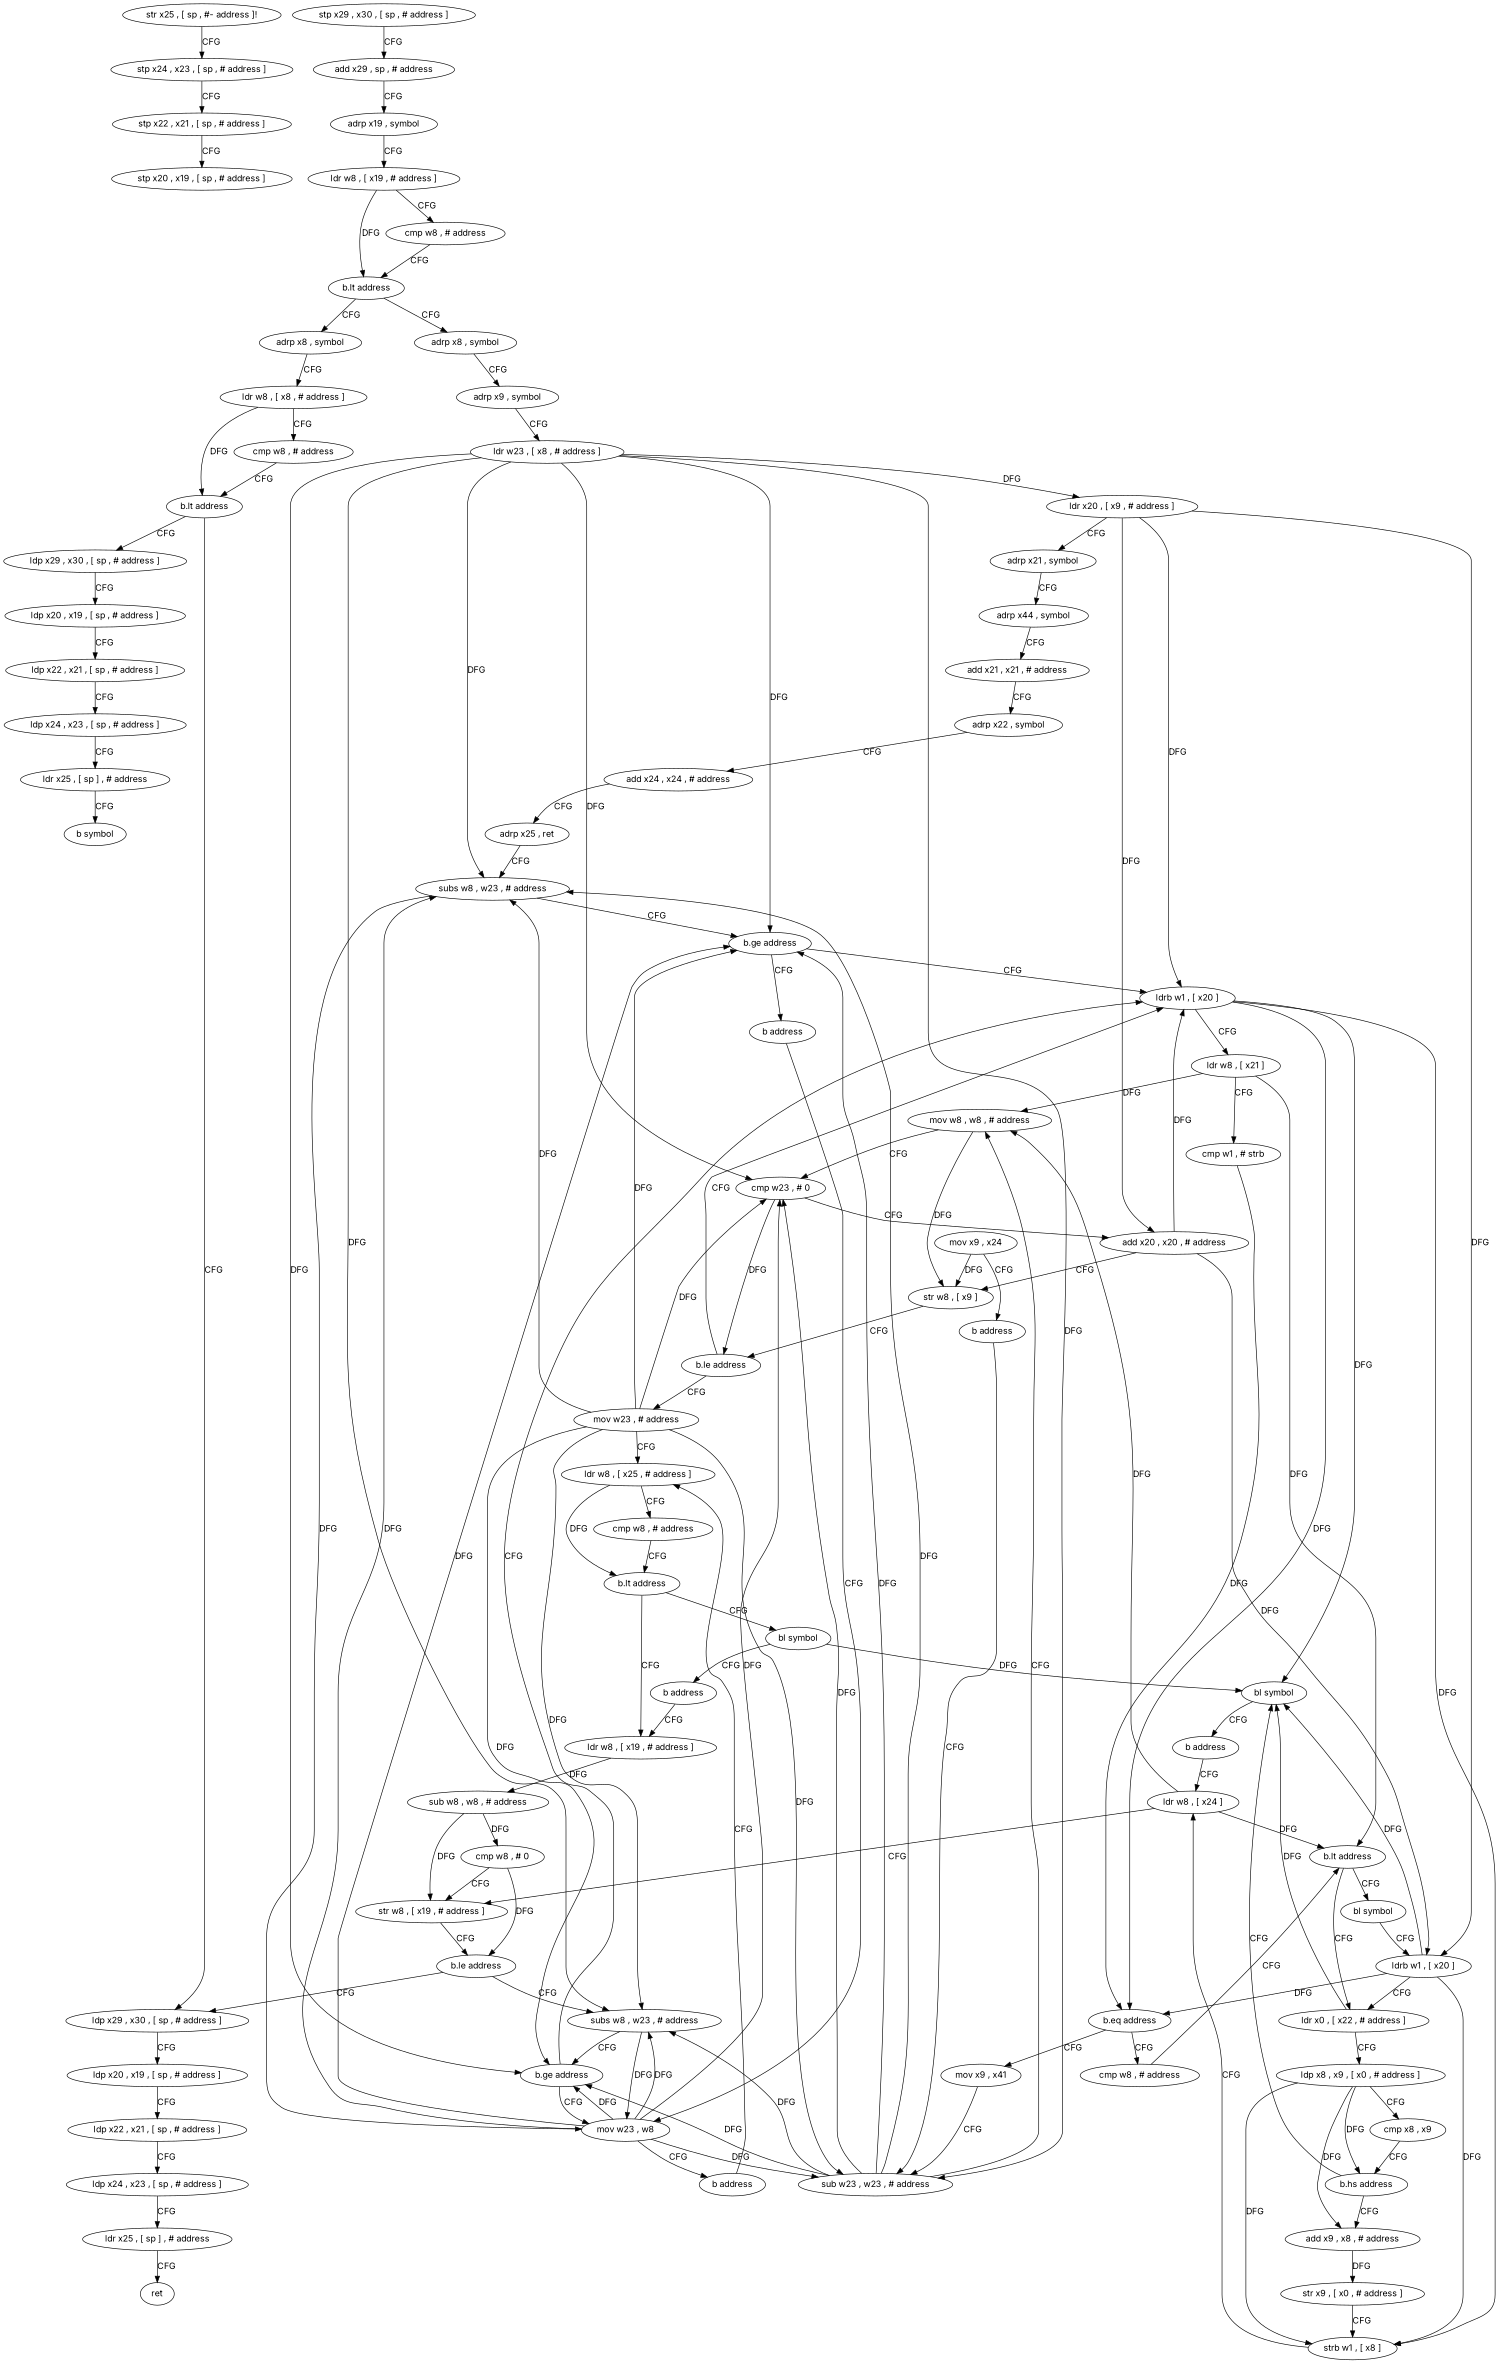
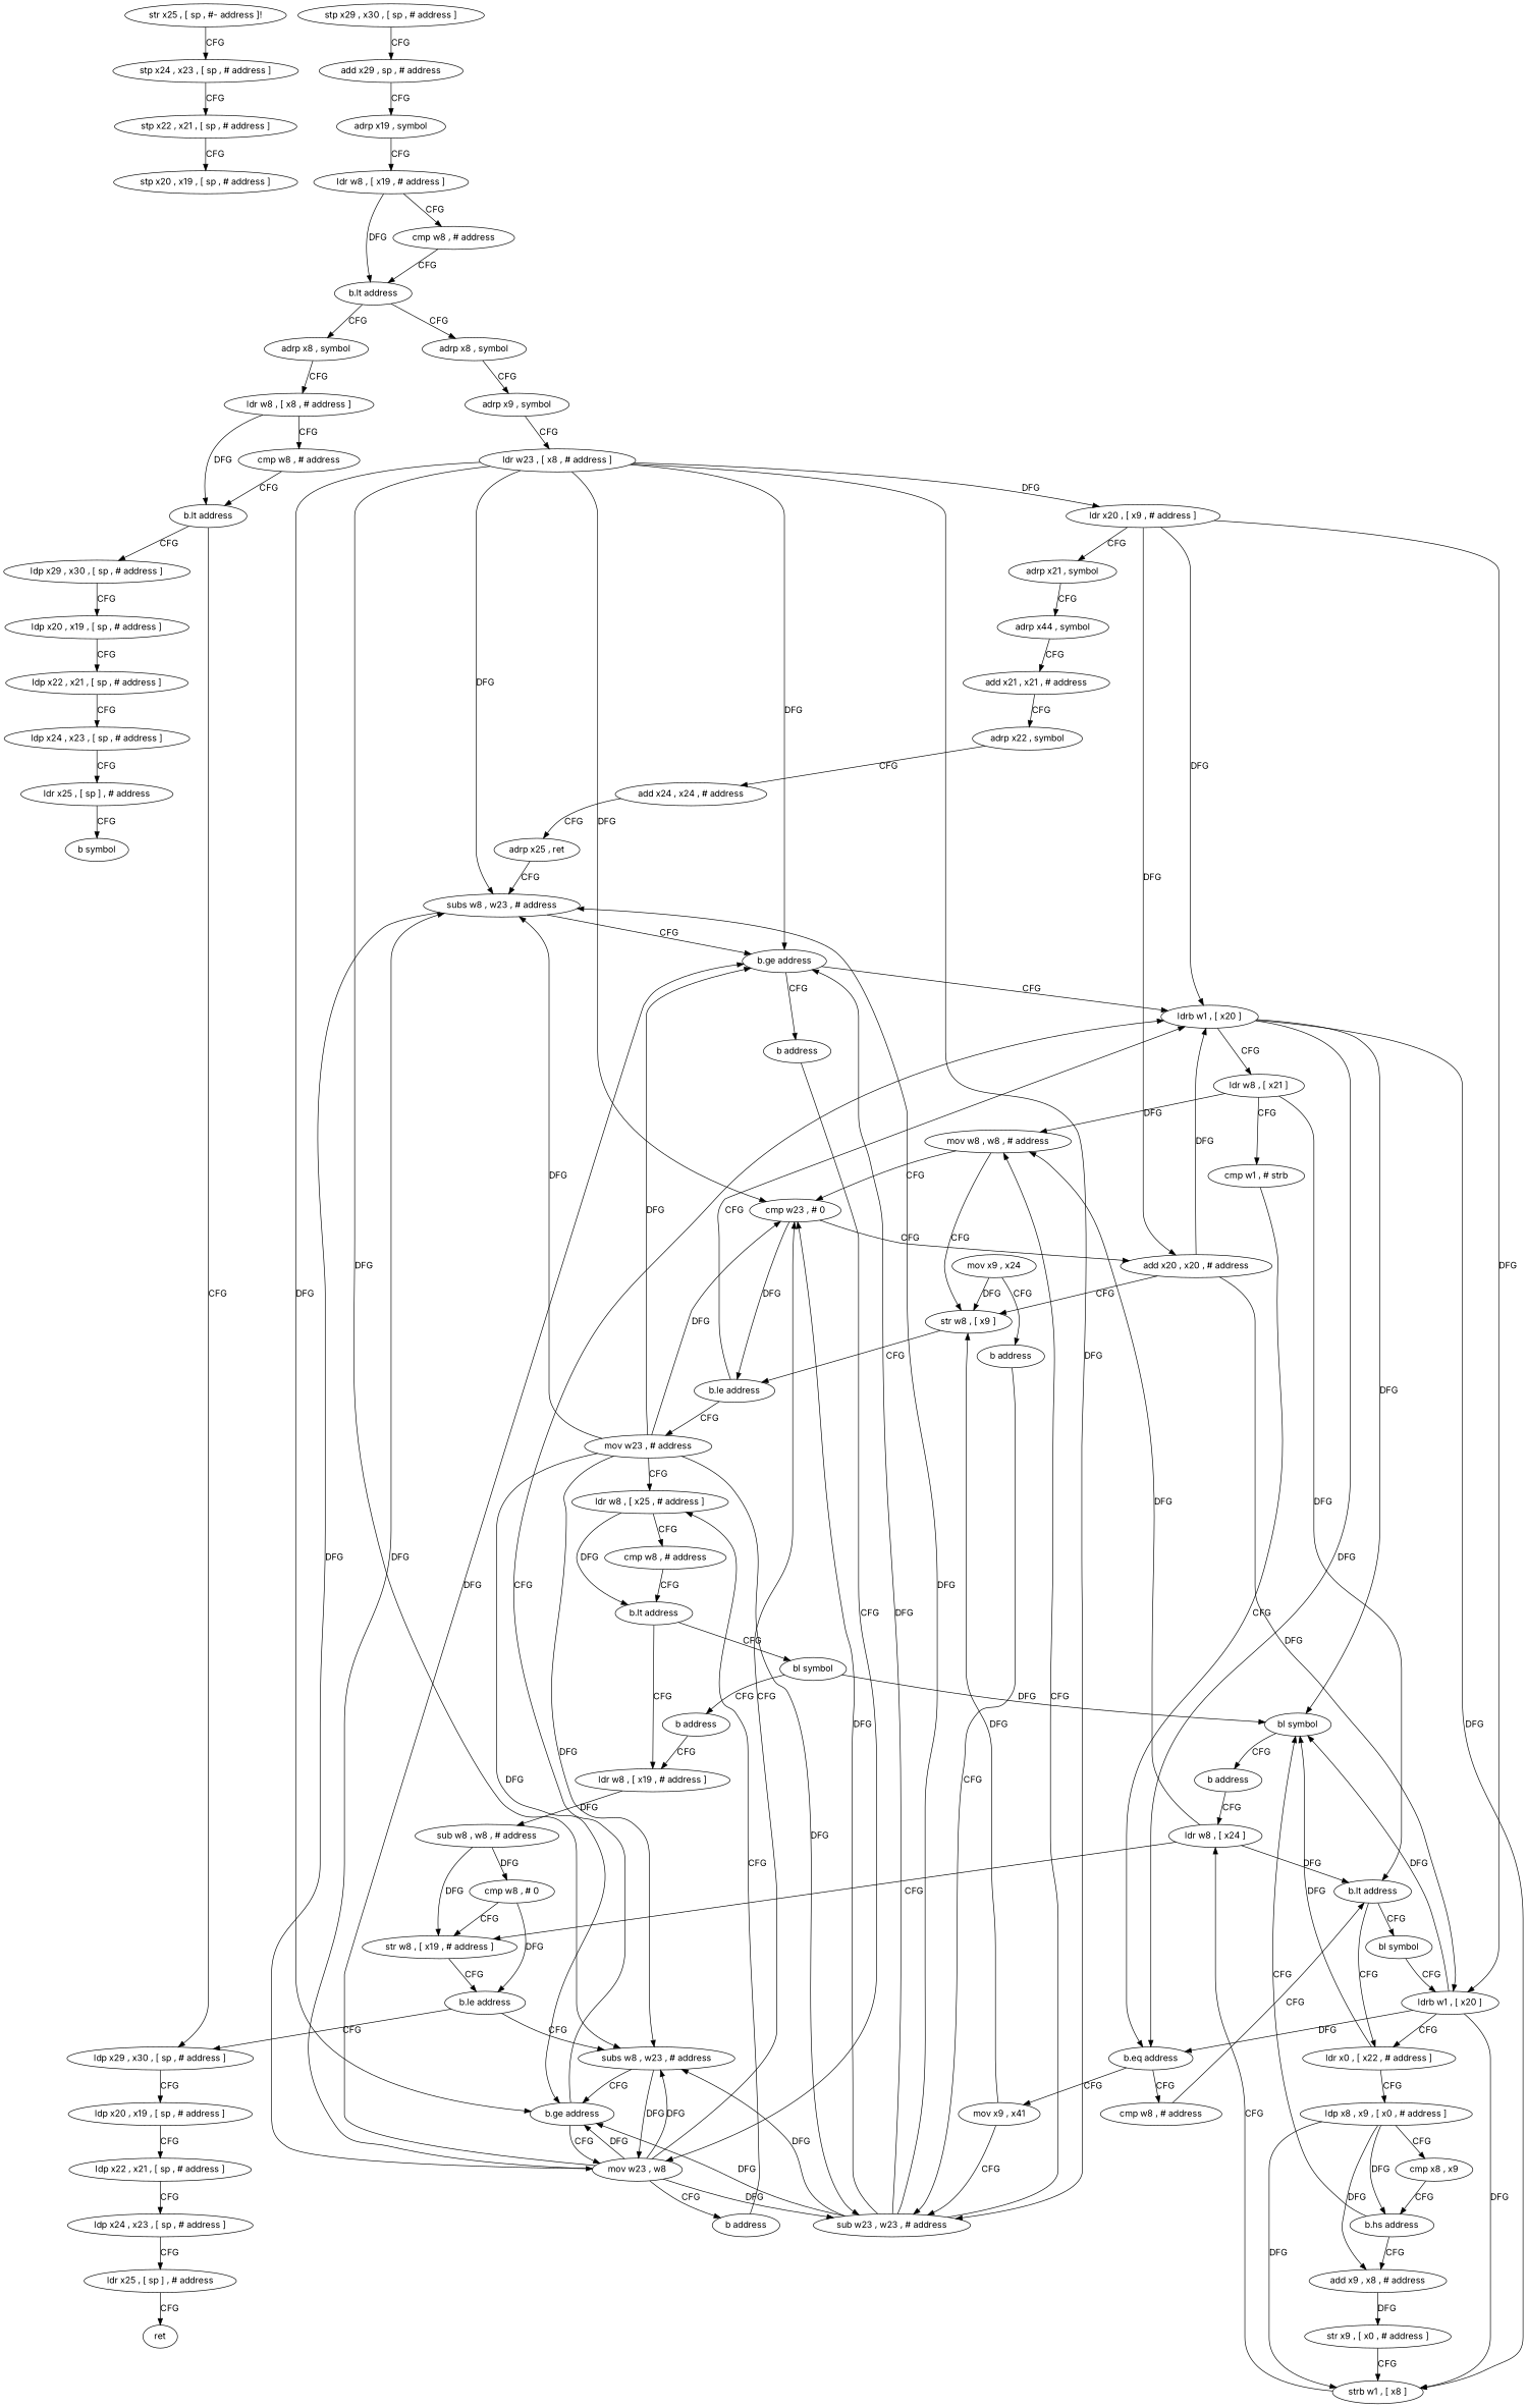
  digraph {
    fontname=Inter
    node [fontname=Inter]
    edge [fontname=Inter]
    n1 [label="str x25 , [ sp , #- address ]!"]
    n2 [label="stp x24 , x23 , [ sp , # address ]"]
    n3 [label="stp x22 , x21 , [ sp , # address ]"]
    n4 [label="stp x20 , x19 , [ sp , # address ]"]
    n5 [label="stp x29 , x30 , [ sp , # address ]"]
    n6 [label="add x29 , sp , # address"]
    n7 [label="adrp x19 , symbol"]
    n8 [label="ldr w8 , [ x19 , # address ]"]
    n9 [label="cmp w8 , # address"]
    n10 [label="b.lt address"]
    n11 [label="adrp x8 , symbol"]
    n12 [label="adrp x8 , symbol"]
    n13 [label="ldr w8 , [ x8 , # address ]"]
    n14 [label="adrp x9 , symbol"]
    n15 [label="cmp w8 , # address"]
    n16 [label="b.lt address"]
    n17 [label="ldr w23 , [ x8 , # address ]"]
    n18 [label="ldp x29 , x30 , [ sp , # address ]"]
    n19 [label="ldp x29 , x30 , [ sp , # address ]"]
    n20 [label="ldp x20 , x19 , [ sp , # address ]"]
    n21 [label="ldp x20 , x19 , [ sp , # address ]"]
    n22 [label="ldp x22 , x21 , [ sp , # address ]"]
    n23 [label="ldp x22 , x21 , [ sp , # address ]"]
    n24 [label="ldr x20 , [ x9 , # address ]"]
    n25 [label="subs w8 , w23 , # address"]
    n26 [label="b.ge address"]
    n27 [label="sub w23 , w23 , # address"]
    n28 [label="subs w8 , w23 , # address"]
    n29 [label="b.ge address"]
    n30 [label="cmp w23 , # 0"]
    n31 [label="adrp x21 , symbol"]
    n32 [label="ldrb w1 , [ x20 ]"]
    n33 [label="ldrb w1 , [ x20 ]"]
    n34 [label="add x20 , x20 , # address"]
    n35 [label="mov w23 , w8"]
    n36 [label="b address"]
    n37 [label="mov w8 , w8 , # address"]
    n38 [label="b.le address"]
    n39 [label="adrp x44 , symbol"]
    n40 [label="ldr w8 , [ x21 ]"]
    n41 [label="b.eq address"]
    n42 [label="bl symbol"]
    n43 [label="strb w1 , [ x8 ]"]
    n44 [label="ldr x0 , [ x22 , # address ]"]
    n45 [label="str w8 , [ x9 ]"]
    n46 [label="add x21 , x21 , # address"]
    n47 [label="adrp x22 , symbol"]
    n48 [label="add x24 , x24 , # address"]
    n49 [label="adrp x25 , ret"]
    n50 [label="b address"]
    n51 [label="cmp w1 , # strb"]
    n52 [label="b.lt address"]
    n53 [label="mov x9 , x41"]
    n54 [label="cmp w8 , # address"]
    n55 [label="b address"]
    n56 [label="ldr w8 , [ x24 ]"]
    n57 [label="ldp x24 , x23 , [ sp , # address ]"]
    n58 [label="ldr x25 , [ sp ] , # address"]
    n59 [label=ret]
    n60 [label="ldp x24 , x23 , [ sp , # address ]"]
    n61 [label="ldr x25 , [ sp ] , # address"]
    n62 [label="b symbol"]
    n63 [label="bl symbol"]
    n64 [label="ldr w8 , [ x25 , # address ]"]
    n65 [label="ldp x8 , x9 , [ x0 , # address ]"]
    n66 [label="cmp x8 , x9"]
    n67 [label="b.hs address"]
    n68 [label="add x9 , x8 , # address"]
    n69 [label="cmp w8 , # address"]
    n70 [label="b.lt address"]
    n71 [label="ldr w8 , [ x19 , # address ]"]
    n72 [label="bl symbol"]
    n73 [label="mov w23 , # address"]
    n74 [label="str x9 , [ x0 , # address ]"]
    n75 [label="sub w8 , w8 , # address"]
    n76 [label="b address"]
    n77 [label="cmp w8 , # 0"]
    n78 [label="str w8 , [ x19 , # address ]"]
    n79 [label="b.le address"]
    n80 [label="mov x9 , x24"]
    n81 [label="b address"]
    n1 -> n2 [label=CFG]
    n2 -> n3 [label=CFG]
    n3 -> n4 [label=CFG]
    n5 -> n6 [label=CFG]
    n6 -> n7 [label=CFG]
    n7 -> n8 [label=CFG]
    n8 -> n9 [label=CFG]
    n8 -> n10 [label=DFG]
    n9 -> n10 [label=CFG]
    n10 -> n11 [label=CFG]
    n10 -> n12 [label=CFG]
    n11 -> n13 [label=CFG]
    n12 -> n14 [label=CFG]
    n13 -> n15 [label=CFG]
    n13 -> n16 [label=DFG]
    n14 -> n17 [label=CFG]
    n15 -> n16 [label=CFG]
    n16 -> n18 [label=CFG]
    n16 -> n19 [label=CFG]
    n17 -> n24 [label=DFG]
    n17 -> n25 [label=DFG]
    n17 -> n26 [label=DFG]
    n17 -> n27 [label=DFG]
    n17 -> n28 [label=DFG]
    n17 -> n29 [label=DFG]
    n17 -> n30 [label=DFG]
    n18 -> n20 [label=CFG]
    n19 -> n21 [label=CFG]
    n20 -> n22 [label=CFG]
    n21 -> n23 [label=CFG]
    n22 -> n57 [label=CFG]
    n23 -> n60 [label=CFG]
    n24 -> n31 [label=CFG]
    n24 -> n32 [label=DFG]
    n24 -> n33 [label=DFG]
    n24 -> n34 [label=DFG]
    n25 -> n26 [label=CFG]
    n25 -> n35 [label=DFG]
    n26 -> n32 [label=CFG]
    n26 -> n36 [label=CFG]
    n27 -> n25 [label=DFG]
    n27 -> n26 [label=DFG]
    n27 -> n28 [label=DFG]
    n27 -> n29 [label=DFG]
    n27 -> n30 [label=DFG]
    n27 -> n37 [label=CFG]
    n28 -> n29 [label=CFG]
    n28 -> n35 [label=DFG]
    n29 -> n32 [label=CFG]
    n29 -> n35 [label=CFG]
    n30 -> n34 [label=CFG]
    n30 -> n38 [label=DFG]
    n31 -> n39 [label=CFG]
    n32 -> n40 [label=CFG]
    n32 -> n41 [label=DFG]
    n32 -> n42 [label=DFG]
    n32 -> n43 [label=DFG]
    n33 -> n41 [label=DFG]
    n33 -> n42 [label=DFG]
    n33 -> n43 [label=DFG]
    n33 -> n44 [label=CFG]
    n34 -> n32 [label=DFG]
    n34 -> n33 [label=DFG]
    n34 -> n45 [label=CFG]
    n35 -> n25 [label=DFG]
    n35 -> n26 [label=DFG]
    n35 -> n27 [label=DFG]
    n35 -> n28 [label=DFG]
    n35 -> n29 [label=DFG]
-   n35 -> n30 [label=DFG]
+   n35 -> n30 [label=CFG]
    n35 -> n50 [label=CFG]
    n36 -> n35 [label=CFG]
    n37 -> n30 [label=CFG]
-   n37 -> n45 [label=DFG]
+   n37 -> n45 [label=CFG]
    n38 -> n32 [label=CFG]
    n38 -> n73 [label=CFG]
    n39 -> n46 [label=CFG]
    n40 -> n37 [label=DFG]
    n40 -> n51 [label=CFG]
    n40 -> n52 [label=DFG]
    n41 -> n53 [label=CFG]
    n41 -> n54 [label=CFG]
    n42 -> n55 [label=CFG]
    n43 -> n56 [label=CFG]
    n44 -> n42 [label=DFG]
    n44 -> n65 [label=CFG]
    n45 -> n38 [label=CFG]
    n46 -> n47 [label=CFG]
    n47 -> n48 [label=CFG]
    n48 -> n49 [label=CFG]
    n49 -> n25 [label=CFG]
    n50 -> n64 [label=CFG]
-   n51 -> n41 [label=DFG]
+   n51 -> n41 [label=CFG]
    n52 -> n44 [label=CFG]
    n52 -> n63 [label=CFG]
    n53 -> n27 [label=CFG]
+   n53 -> n45 [label=DFG]
    n54 -> n52 [label=CFG]
    n55 -> n56 [label=CFG]
    n56 -> n37 [label=DFG]
    n56 -> n52 [label=DFG]
    n56 -> n78 [label=CFG]
    n57 -> n58 [label=CFG]
    n58 -> n59 [label=CFG]
    n60 -> n61 [label=CFG]
    n61 -> n62 [label=CFG]
    n63 -> n33 [label=CFG]
    n64 -> n69 [label=CFG]
    n64 -> n70 [label=DFG]
    n65 -> n43 [label=DFG]
    n65 -> n66 [label=CFG]
    n65 -> n67 [label=DFG]
    n65 -> n68 [label=DFG]
    n66 -> n67 [label=CFG]
    n67 -> n42 [label=CFG]
    n67 -> n68 [label=CFG]
    n68 -> n74 [label=DFG]
    n69 -> n70 [label=CFG]
    n70 -> n71 [label=CFG]
    n70 -> n72 [label=CFG]
    n71 -> n75 [label=DFG]
    n72 -> n42 [label=DFG]
    n72 -> n76 [label=CFG]
    n73 -> n25 [label=DFG]
    n73 -> n26 [label=DFG]
    n73 -> n27 [label=DFG]
    n73 -> n28 [label=DFG]
    n73 -> n29 [label=DFG]
    n73 -> n30 [label=DFG]
    n73 -> n64 [label=CFG]
    n74 -> n43 [label=CFG]
    n75 -> n77 [label=DFG]
    n75 -> n78 [label=DFG]
    n76 -> n71 [label=CFG]
    n77 -> n78 [label=CFG]
    n77 -> n79 [label=DFG]
    n78 -> n79 [label=CFG]
    n79 -> n18 [label=CFG]
    n79 -> n28 [label=CFG]
    n80 -> n45 [label=DFG]
    n80 -> n81 [label=CFG]
    n81 -> n27 [label=CFG]
  }
